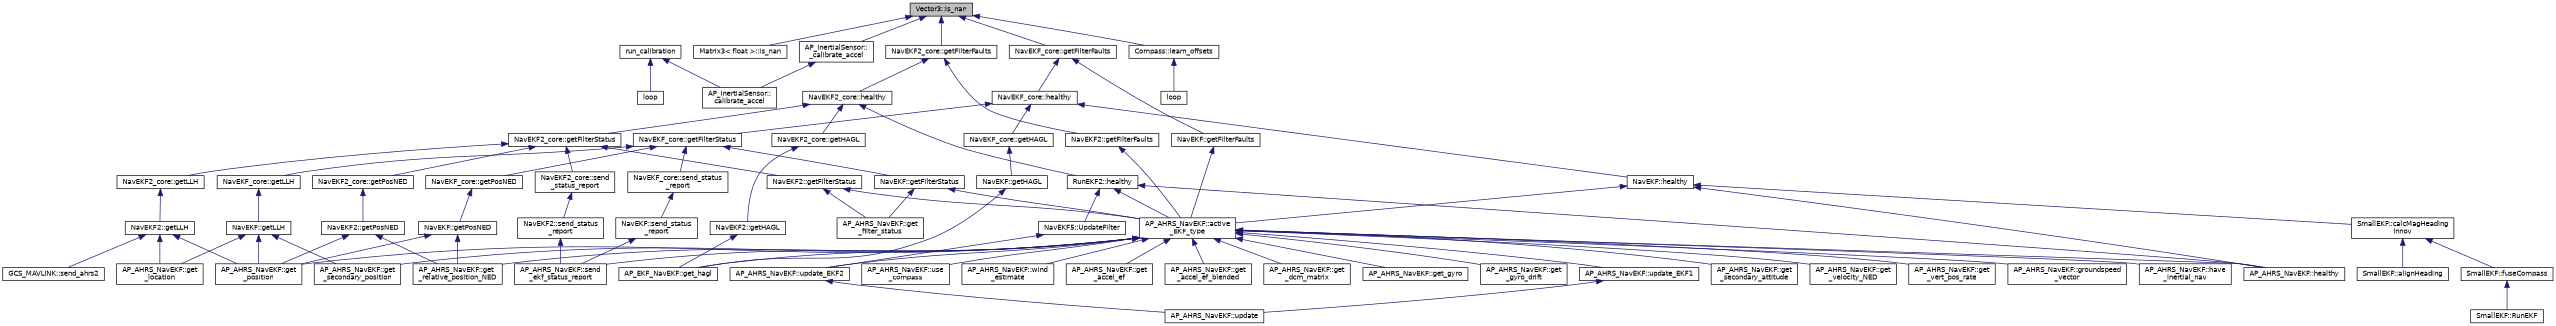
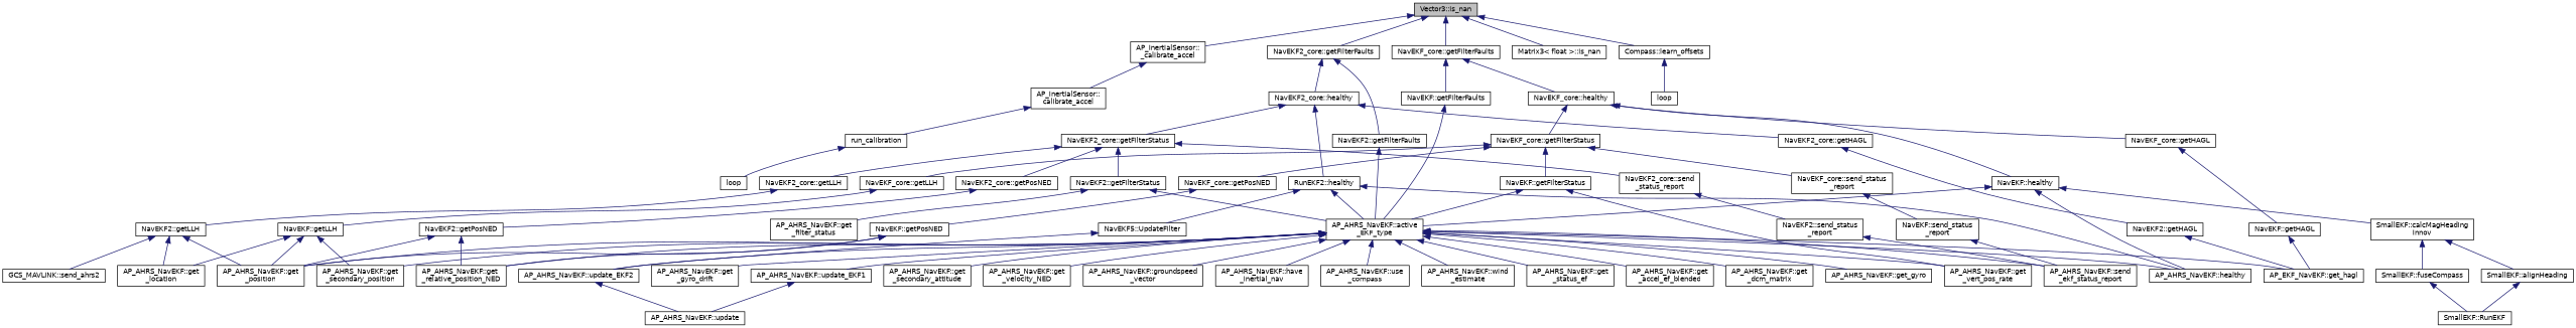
  digraph {
    rankdir=TB
    node [color=black fillcolor=white fontname=Helvetica fontsize=10 shape=record style=filled]
    edge [color=midnightblue dir=back fontname=Helvetica fontsize=10 labelfontname=Helvetica labelfontsize=10 style=solid]
    n1 [fillcolor=grey75 fontcolor=black height=0.2 label="Vector3::is_nan" width=0.4]
    n2 [height=0.2 label="AP_InertialSensor::\l_calibrate_accel" width=0.4]
    n3 [height=0.2 label="NavEKF2_core::getFilterFaults" width=0.4]
    n4 [height=0.2 label="NavEKF_core::getFilterFaults" width=0.4]
    n5 [height=0.2 label="Matrix3\< float \>::is_nan" width=0.4]
    n6 [height=0.2 label="Compass::learn_offsets" width=0.4]
    n7 [height=0.2 label="AP_InertialSensor::\lcalibrate_accel" width=0.4]
    n8 [height=0.2 label="NavEKF2::getFilterFaults" width=0.4]
    n9 [height=0.2 label="NavEKF2_core::healthy" width=0.4]
    n10 [height=0.2 label="NavEKF::getFilterFaults" width=0.4]
    n11 [height=0.2 label="NavEKF_core::healthy" width=0.4]
    n12 [height=0.2 label=loop width=0.4]
    n13 [height=0.2 label=run_calibration width=0.4]
    n14 [height=0.2 label=loop width=0.4]
    n15 [height=0.2 label="AP_AHRS_NavEKF::active\l_EKF_type" width=0.4]
    n16 [height=0.2 label="NavEKF2_core::getFilterStatus" width=0.4]
    n17 [height=0.2 label="NavEKF2_core::getHAGL" width=0.4]
    n18 [height=0.2 label="RunEKF2::healthy" width=0.4]
-   n19 [height=0.2 label="AP_AHRS_NavEKF::get\l_accel_ef" width=0.4]
+   n19 [height=0.2 label="AP_AHRS_NavEKF::get\l_status_ef" width=0.4]
    n20 [height=0.2 label="AP_AHRS_NavEKF::get\l_accel_ef_blended" width=0.4]
    n21 [height=0.2 label="AP_AHRS_NavEKF::get\l_dcm_matrix" width=0.4]
    n22 [height=0.2 label="AP_AHRS_NavEKF::get_gyro" width=0.4]
    n23 [height=0.2 label="AP_AHRS_NavEKF::get\l_gyro_drift" width=0.4]
    n24 [height=0.2 label="AP_EKF_NavEKF::get_hagl" width=0.4]
    n25 [height=0.2 label="AP_AHRS_NavEKF::get\l_position" width=0.4]
    n26 [height=0.2 label="AP_AHRS_NavEKF::get\l_relative_position_NED" width=0.4]
    n27 [height=0.2 label="AP_AHRS_NavEKF::get\l_secondary_attitude" width=0.4]
    n28 [height=0.2 label="AP_AHRS_NavEKF::get\l_secondary_position" width=0.4]
    n29 [height=0.2 label="AP_AHRS_NavEKF::get\l_velocity_NED" width=0.4]
    n30 [height=0.2 label="AP_AHRS_NavEKF::get\l_vert_pos_rate" width=0.4]
    n31 [height=0.2 label="AP_AHRS_NavEKF::groundspeed\l_vector" width=0.4]
    n32 [height=0.2 label="AP_AHRS_NavEKF::have\l_inertial_nav" width=0.4]
    n33 [height=0.2 label="AP_AHRS_NavEKF::healthy" width=0.4]
    n34 [height=0.2 label="AP_AHRS_NavEKF::send\l_ekf_status_report" width=0.4]
    n35 [height=0.2 label="AP_AHRS_NavEKF::update_EKF1" width=0.4]
    n36 [height=0.2 label="AP_AHRS_NavEKF::update_EKF2" width=0.4]
    n37 [height=0.2 label="AP_AHRS_NavEKF::use\l_compass" width=0.4]
    n38 [height=0.2 label="AP_AHRS_NavEKF::wind\l_estimate" width=0.4]
    n39 [height=0.2 label="AP_AHRS_NavEKF::update" width=0.4]
    n40 [height=0.2 label="NavEKF2::getFilterStatus" width=0.4]
    n41 [height=0.2 label="NavEKF2_core::getLLH" width=0.4]
    n42 [height=0.2 label="NavEKF2_core::getPosNED" width=0.4]
    n43 [height=0.2 label="NavEKF2_core::send\l_status_report" width=0.4]
    n44 [height=0.2 label="NavEKF2::getHAGL" width=0.4]
    n45 [height=0.2 label="NavEKF5::UpdateFilter" width=0.4]
    n46 [height=0.2 label="AP_AHRS_NavEKF::get\l_filter_status" width=0.4]
    n47 [height=0.2 label="NavEKF2::getLLH" width=0.4]
    n48 [height=0.2 label="NavEKF2::getPosNED" width=0.4]
    n49 [height=0.2 label="NavEKF2::send_status\l_report" width=0.4]
    n50 [height=0.2 label="AP_AHRS_NavEKF::get\l_location" width=0.4]
    n51 [height=0.2 label="GCS_MAVLINK::send_ahrs2" width=0.4]
    n52 [height=0.2 label="NavEKF_core::getFilterStatus" width=0.4]
    n53 [height=0.2 label="NavEKF_core::getHAGL" width=0.4]
    n54 [height=0.2 label="NavEKF::healthy" width=0.4]
    n55 [height=0.2 label="NavEKF::getFilterStatus" width=0.4]
    n56 [height=0.2 label="NavEKF_core::getLLH" width=0.4]
    n57 [height=0.2 label="NavEKF_core::getPosNED" width=0.4]
    n58 [height=0.2 label="NavEKF_core::send_status\l_report" width=0.4]
    n59 [height=0.2 label="NavEKF::getHAGL" width=0.4]
    n60 [height=0.2 label="SmallEKF::calcMagHeading\lInnov" width=0.4]
    n61 [height=0.2 label="NavEKF::getLLH" width=0.4]
    n62 [height=0.2 label="NavEKF::getPosNED" width=0.4]
    n63 [height=0.2 label="NavEKF::send_status\l_report" width=0.4]
    n64 [height=0.2 label="SmallEKF::alignHeading" width=0.4]
    n65 [height=0.2 label="SmallEKF::fuseCompass" width=0.4]
    n66 [height=0.2 label="SmallEKF::RunEKF" width=0.4]
    n1 -> n2
    n1 -> n3
    n1 -> n4
    n1 -> n5
    n1 -> n6
    n2 -> n7
    n3 -> n8
    n3 -> n9
    n4 -> n10
    n4 -> n11
    n6 -> n12
-   n13 -> n7
+   n7 -> n13
    n8 -> n15
    n9 -> n16
    n9 -> n17
    n9 -> n18
    n10 -> n15
    n11 -> n52
    n11 -> n53
    n11 -> n54
    n13 -> n14
    n15 -> n19
    n15 -> n20
    n15 -> n21
    n15 -> n22
    n15 -> n23
    n15 -> n24
    n15 -> n25
    n15 -> n26
    n15 -> n27
    n15 -> n28
    n15 -> n29
    n15 -> n30
    n15 -> n31
    n15 -> n32
    n15 -> n33
    n15 -> n34
    n15 -> n35
    n15 -> n36
    n15 -> n37
    n15 -> n38
    n16 -> n40
    n16 -> n41
    n16 -> n42
    n16 -> n43
    n17 -> n44
    n18 -> n15
    n18 -> n33
    n18 -> n45
    n35 -> n39
    n36 -> n39
    n40 -> n15
    n40 -> n46
    n41 -> n47
    n42 -> n48
    n43 -> n49
    n44 -> n24
    n45 -> n36
    n47 -> n25
    n47 -> n50
    n47 -> n51
    n48 -> n25
    n48 -> n26
    n49 -> n34
    n52 -> n55
    n52 -> n56
    n52 -> n57
    n52 -> n58
    n53 -> n59
    n54 -> n15
    n54 -> n33
    n54 -> n60
    n55 -> n15
-   n55 -> n46
+   n55 -> n30
    n56 -> n61
    n57 -> n62
    n58 -> n63
    n59 -> n24
    n60 -> n64
    n60 -> n65
    n61 -> n25
    n61 -> n28
    n61 -> n50
    n62 -> n25
    n62 -> n26
    n63 -> n34
+   n64 -> n66
    n65 -> n66
  }
